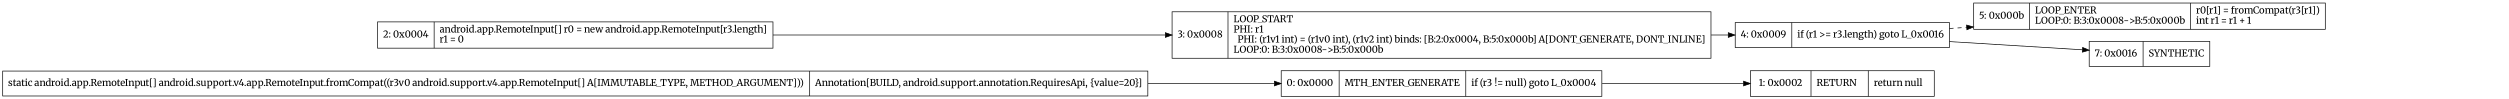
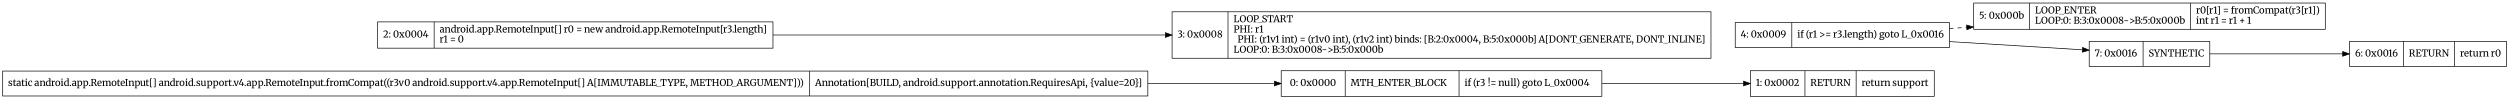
  digraph {
    fontname=Merriweather
    rankdir=LR
    node [fontname=Merriweather shape=record]
    edge [fontname=Merriweather]
-   n1 [label="{0\:\ 0x0000|MTH_ENTER_GENERATE\l|if (r3 != null) goto L_0x0004\l}"]
-   n2 [label="{1\:\ 0x0002|RETURN\l|return null\l}"]
+   n1 [label="{0\:\ 0x0000|MTH_ENTER_BLOCK\l|if (r3 != null) goto L_0x0004\l}"]
+   n2 [label="{1\:\ 0x0002|RETURN\l|return support\l}"]
    n3 [label="{2\:\ 0x0004|android.app.RemoteInput[] r0 = new android.app.RemoteInput[r3.length]\lr1 = 0\l}"]
    n4 [label="{3\:\ 0x0008|LOOP_START\lPHI: r1 \l  PHI: (r1v1 int) = (r1v0 int), (r1v2 int) binds: [B:2:0x0004, B:5:0x000b] A[DONT_GENERATE, DONT_INLINE]\lLOOP:0: B:3:0x0008\-\>B:5:0x000b\l}"]
    n5 [label="{4\:\ 0x0009|if (r1 \>= r3.length) goto L_0x0016\l}"]
    n6 [label="{5\:\ 0x000b|LOOP_ENTER\lLOOP:0: B:3:0x0008\-\>B:5:0x000b\l|r0[r1] = fromCompat(r3[r1])\lint r1 = r1 + 1\l}"]
    n7 [label="{7\:\ 0x0016|SYNTHETIC\l}"]
+   n8 [label="{6\:\ 0x0016|RETURN\l|return r0\l}"]
    n9 [label="{static android.app.RemoteInput[] android.support.v4.app.RemoteInput.fromCompat((r3v0 android.support.v4.app.RemoteInput[] A[IMMUTABLE_TYPE, METHOD_ARGUMENT]))  | Annotation[BUILD, android.support.annotation.RequiresApi, \{value=20\}]\l}"]
    n1 -> n2 [style=solid]
    n3 -> n4
-   n4 -> n5
    n5 -> n6 [style=dashed]
    n5 -> n7
+   n7 -> n8
    n9 -> n1
  }
